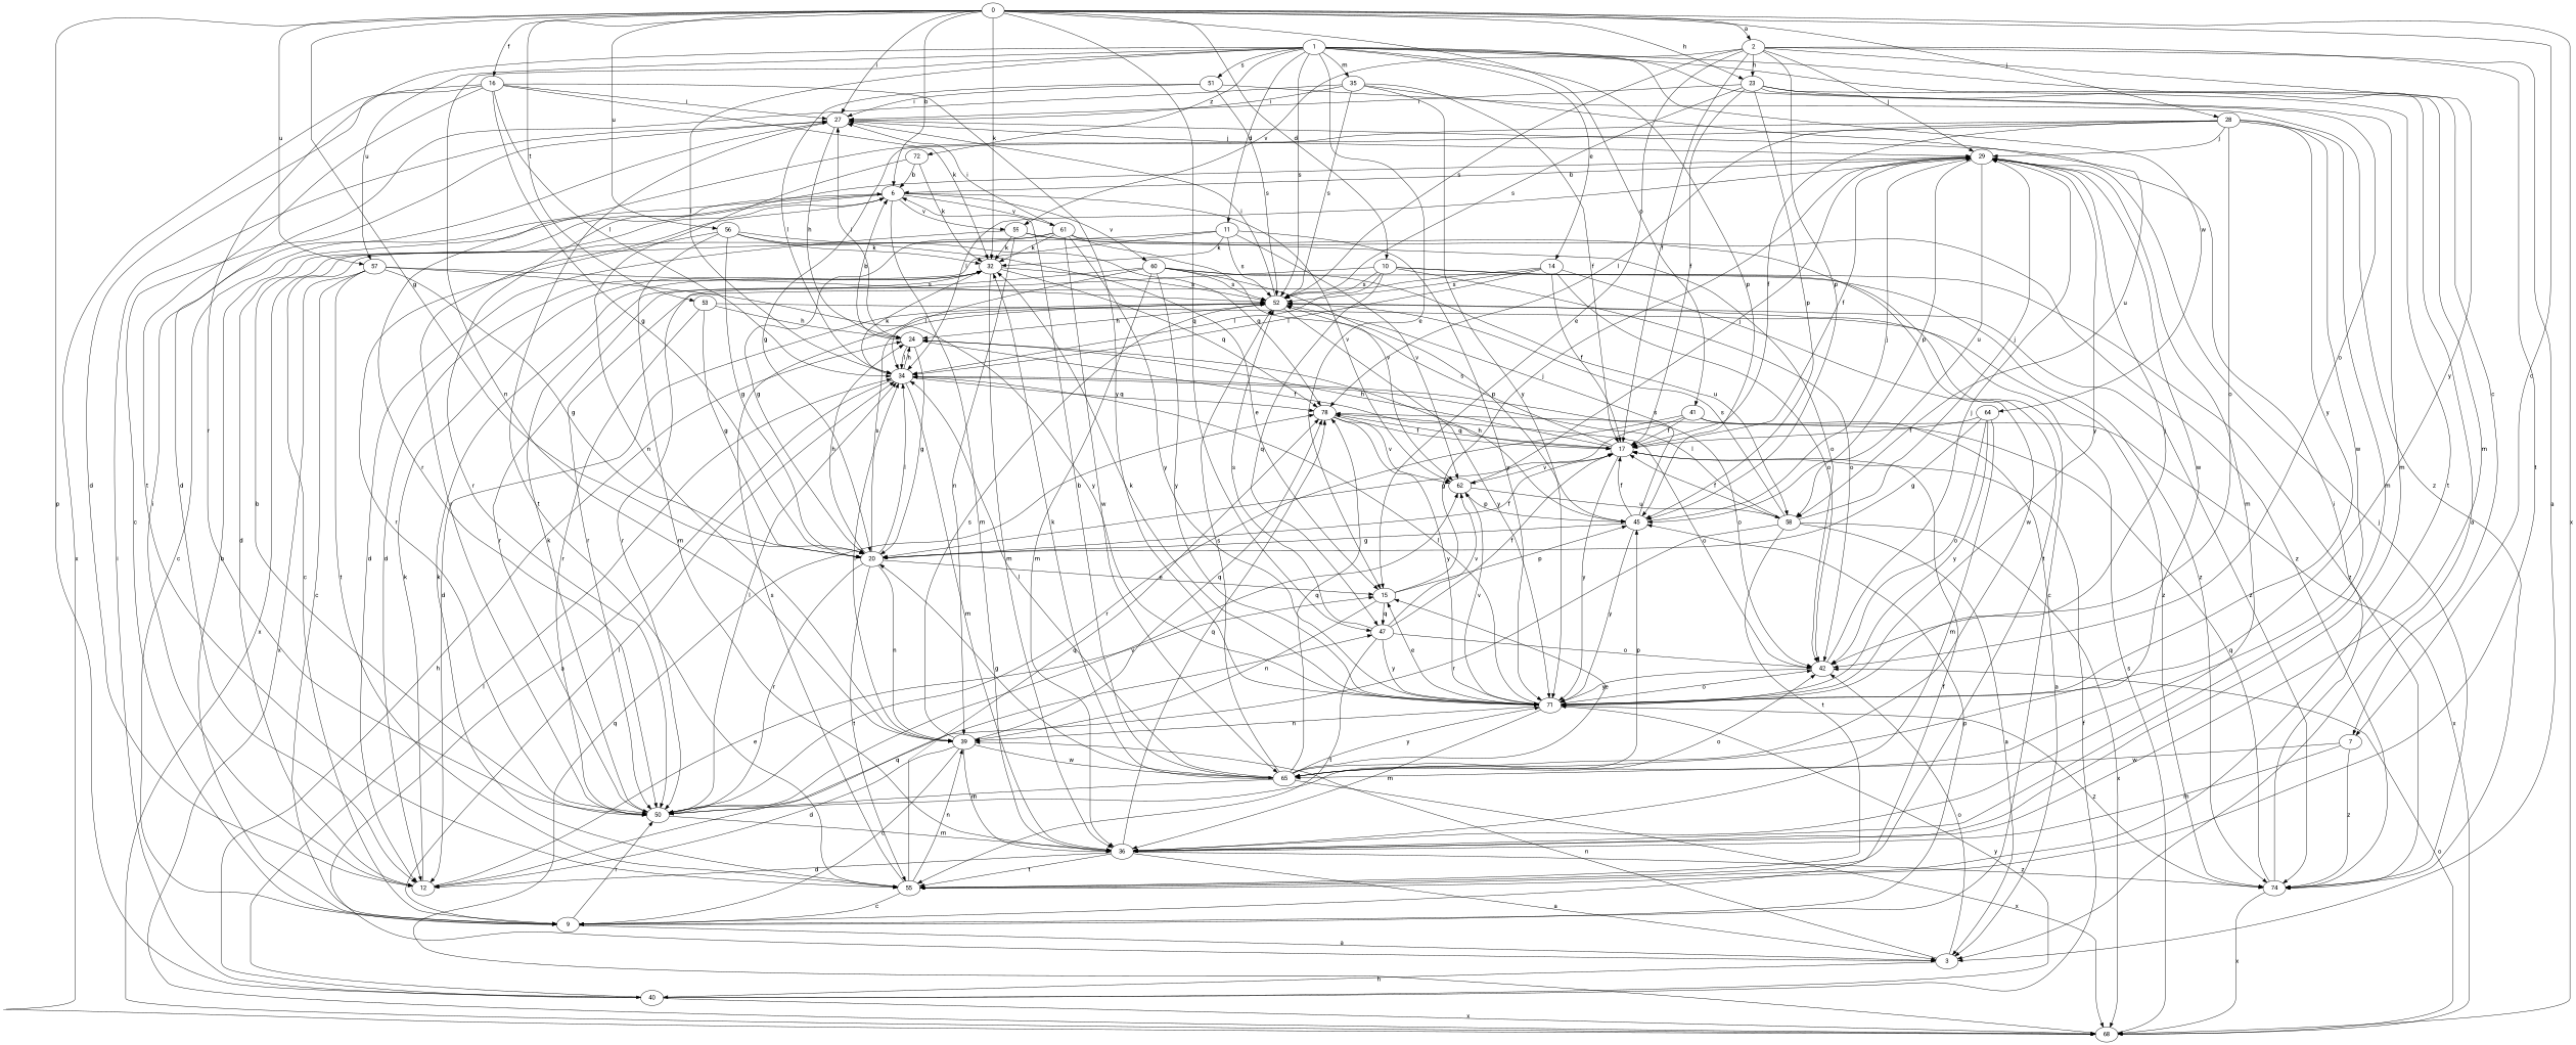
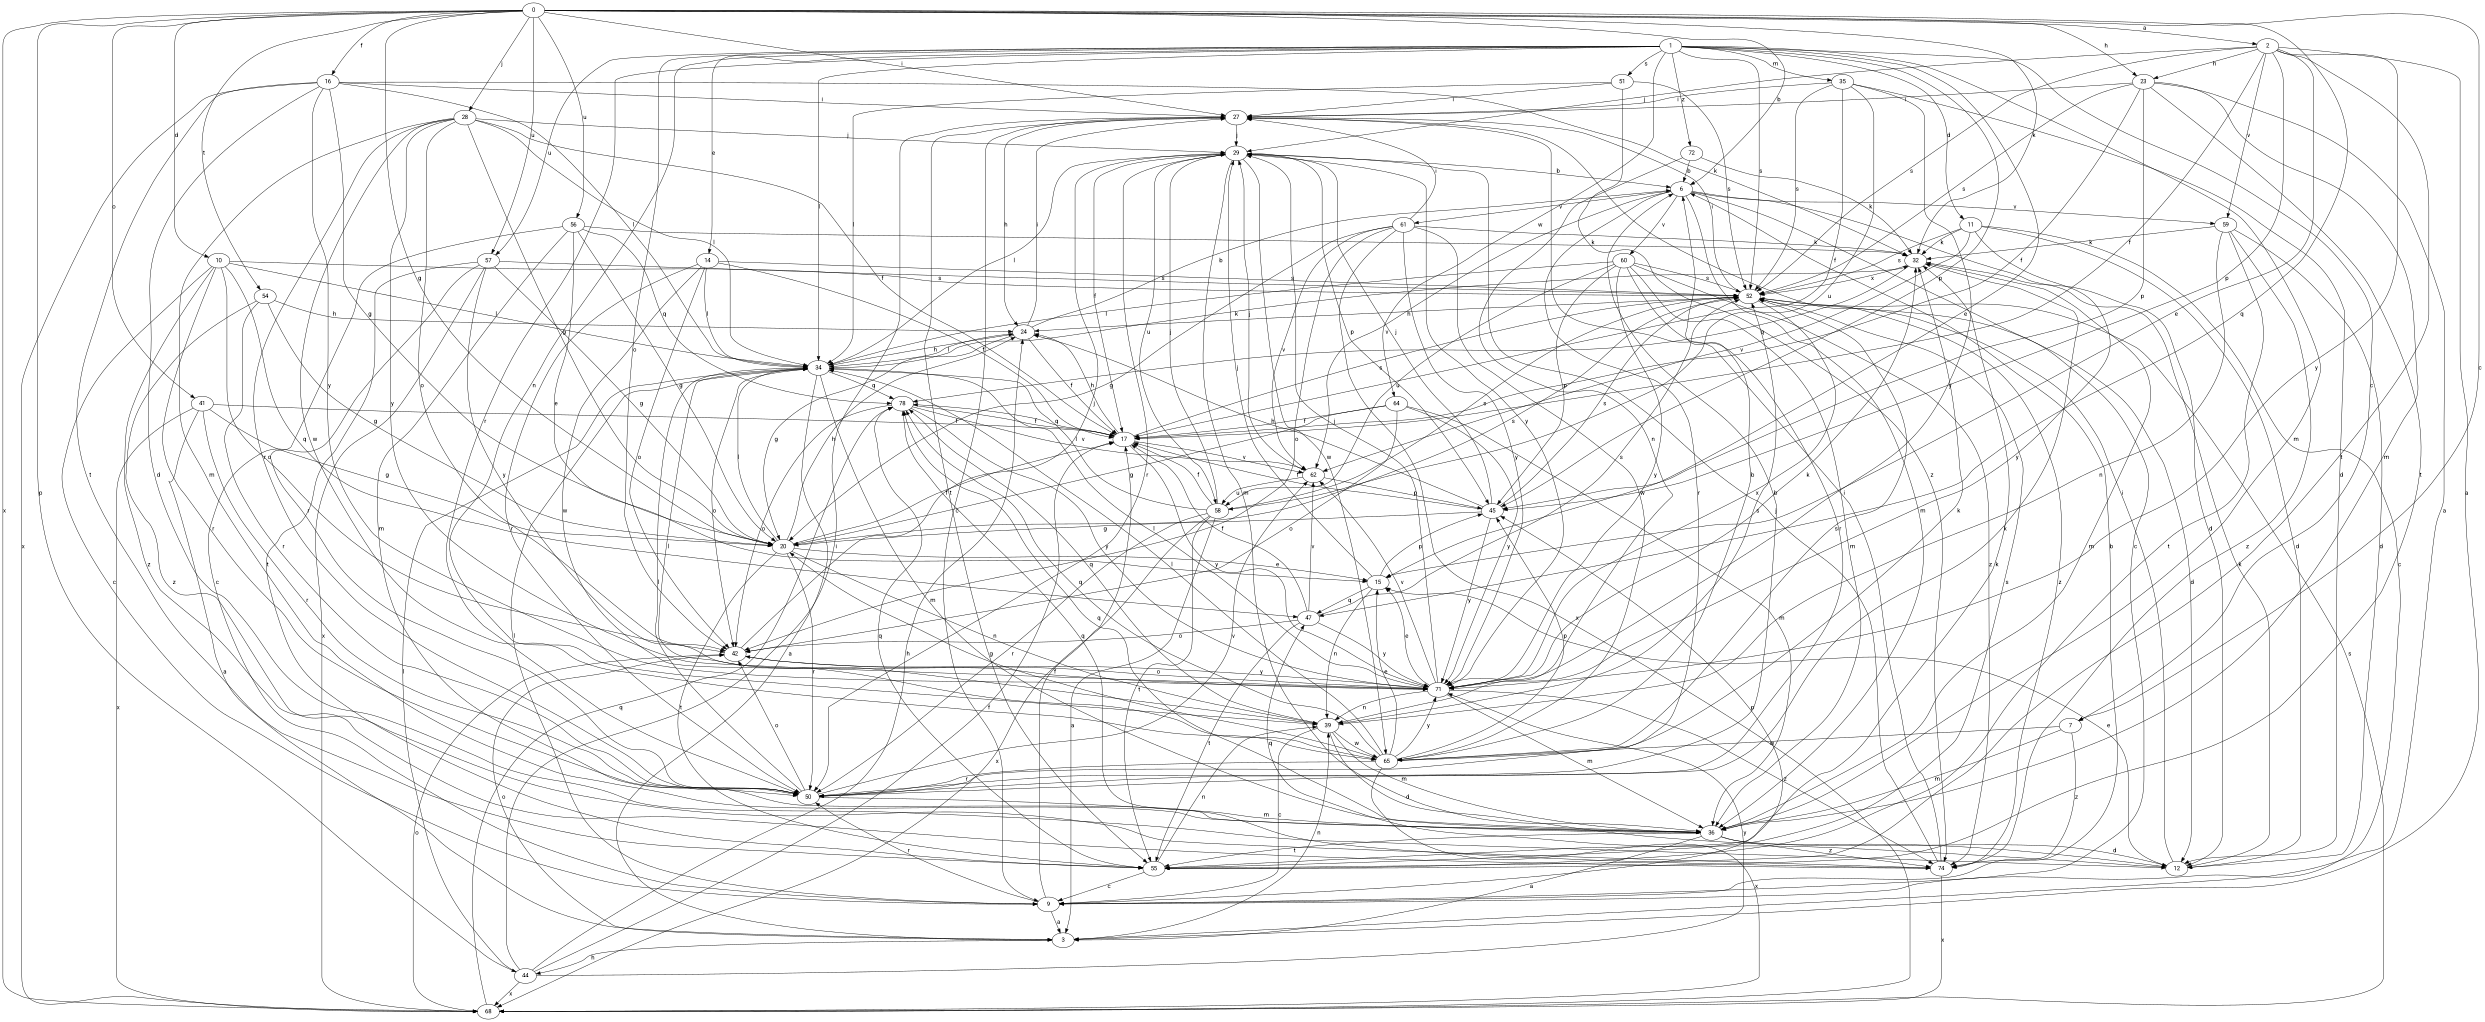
  strict digraph {
    fontname=Roboto
    node [fontname=Roboto]
    edge [fontname=Roboto]
    0
    2
    6
    7
    10
    16
    20
    23
    27
    28
    32
    41
-   44 [label=40]
+   44
    47
-   54 [label=53]
+   54
    56
    57
    68
    15
    45
    52
    3
    17
    29
    55
    59
    71
    36
    50
    9
    12
    60
    61
    62
    65
    74
    34
    42
    39
    24
    n41 [label=78]
    1
    11
    14
    35
    51
    64
    72
    58
    0 -> 2 [label=a]
    0 -> 6 [label=b]
    0 -> 7 [label=c]
    0 -> 10 [label=d]
    0 -> 16 [label=f]
    0 -> 20 [label=g]
    0 -> 23 [label=h]
    0 -> 27 [label=i]
    0 -> 28 [label=j]
    0 -> 32 [label=k]
    0 -> 41 [label=o]
    0 -> 44 [label=p]
    0 -> 47 [label=q]
    0 -> 54 [label=t]
    0 -> 56 [label=u]
    0 -> 57 [label=u]
    0 -> 68 [label=x]
    2 -> 23 [label=h]
    2 -> 15 [label=e]
    2 -> 45 [label=p]
    2 -> 52 [label=s]
    2 -> 3 [label=a]
    2 -> 17 [label=f]
    2 -> 29 [label=j]
    2 -> 55 [label=t]
    2 -> 59 [label=v]
    2 -> 71 [label=y]
    6 -> 59 [label=v]
    6 -> 36 [label=m]
    6 -> 50 [label=r]
    6 -> 9 [label=c]
    6 -> 12 [label=d]
    6 -> 60 [label=v]
    6 -> 61 [label=v]
    6 -> 62 [label=v]
    7 -> 36 [label=m]
    7 -> 65 [label=w]
    7 -> 74 [label=z]
    10 -> 47 [label=q]
    10 -> 52 [label=s]
    10 -> 50 [label=r]
    10 -> 9 [label=c]
    10 -> 74 [label=z]
    10 -> 34 [label=l]
    10 -> 42 [label=o]
    16 -> 20 [label=g]
    16 -> 27 [label=i]
    16 -> 32 [label=k]
    16 -> 68 [label=x]
    16 -> 55 [label=t]
    16 -> 71 [label=y]
    16 -> 12 [label=d]
    16 -> 34 [label=l]
    20 -> 15 [label=e]
    20 -> 52 [label=s]
    20 -> 17 [label=f]
    20 -> 55 [label=t]
    20 -> 50 [label=r]
    20 -> 34 [label=l]
    20 -> 39 [label=n]
    20 -> 24 [label=h]
    23 -> 27 [label=i]
    23 -> 45 [label=p]
    23 -> 52 [label=s]
    23 -> 3 [label=a]
    23 -> 17 [label=f]
    23 -> 55 [label=t]
    23 -> 36 [label=m]
    27 -> 29 [label=j]
    27 -> 55 [label=t]
    27 -> 9 [label=c]
    27 -> 24 [label=h]
    28 -> 20 [label=g]
    28 -> 17 [label=f]
    28 -> 29 [label=j]
    28 -> 71 [label=y]
    28 -> 36 [label=m]
    28 -> 50 [label=r]
    28 -> 65 [label=w]
-   28 -> n41 [label=l]
+   28 -> 34 [label=l]
    28 -> 42 [label=o]
-   32 -> 52 [label=s]
+   32 -> 52 [label=x]
    32 -> 36 [label=m]
    32 -> n41 [label=q]
    41 -> 20 [label=g]
    41 -> 68 [label=x]
    41 -> 3 [label=a]
    41 -> 17 [label=f]
    41 -> 50 [label=r]
    44 -> 27 [label=i]
    44 -> 68 [label=x]
    44 -> 17 [label=f]
    44 -> 71 [label=y]
    44 -> 34 [label=l]
    44 -> 24 [label=h]
    47 -> 52 [label=s]
    47 -> 17 [label=f]
    47 -> 55 [label=t]
    47 -> 71 [label=y]
    47 -> 62 [label=v]
    47 -> 42 [label=o]
    54 -> 20 [label=g]
    54 -> 50 [label=r]
    54 -> 74 [label=z]
    54 -> 24 [label=h]
    56 -> 20 [label=g]
    56 -> 32 [label=k]
    56 -> 15 [label=e]
    56 -> 36 [label=m]
    56 -> 50 [label=r]
    56 -> n41 [label=q]
    57 -> 20 [label=g]
    57 -> 68 [label=x]
    57 -> 52 [label=s]
    57 -> 55 [label=t]
    57 -> 71 [label=y]
    57 -> 9 [label=c]
    68 -> 52 [label=s]
    68 -> 42 [label=o]
    68 -> n41 [label=q]
    15 -> 47 [label=q]
    15 -> 45 [label=p]
    15 -> 29 [label=j]
    15 -> 39 [label=n]
    45 -> 20 [label=g]
    45 -> 52 [label=s]
    45 -> 17 [label=f]
    45 -> 29 [label=j]
    45 -> 71 [label=y]
    45 -> 24 [label=h]
    52 -> 27 [label=i]
-   52 -> 71 [label=y]
+   52 -> 71 [label=x]
    52 -> 12 [label=d]
    52 -> 74 [label=z]
    52 -> 24 [label=h]
    3 -> 44 [label=h]
    3 -> 42 [label=o]
    3 -> 39 [label=n]
    17 -> 52 [label=s]
    17 -> 71 [label=y]
    17 -> 62 [label=v]
    17 -> 24 [label=h]
    17 -> n41 [label=q]
    29 -> 6 [label=b]
    29 -> 45 [label=p]
    29 -> 17 [label=f]
    29 -> 71 [label=y]
    29 -> 36 [label=m]
    29 -> 50 [label=r]
    29 -> 65 [label=w]
    29 -> 34 [label=l]
    29 -> 58 [label=u]
    55 -> 32 [label=k]
    55 -> 52 [label=s]
    55 -> 9 [label=c]
    55 -> 39 [label=n]
    55 -> n41 [label=q]
    59 -> 32 [label=k]
    59 -> 55 [label=t]
    59 -> 12 [label=d]
    59 -> 74 [label=z]
    59 -> 39 [label=n]
    71 -> 32 [label=k]
    71 -> 15 [label=e]
    71 -> 29 [label=j]
    71 -> 36 [label=m]
    71 -> 62 [label=v]
    71 -> 74 [label=z]
    71 -> 34 [label=l]
    71 -> 42 [label=o]
    71 -> 39 [label=n]
    36 -> 3 [label=a]
    36 -> 55 [label=t]
    36 -> 12 [label=d]
    36 -> 74 [label=z]
    36 -> n41 [label=q]
    50 -> 6 [label=b]
    50 -> 32 [label=k]
    50 -> 36 [label=m]
    50 -> 62 [label=v]
    50 -> 34 [label=l]
    50 -> 42 [label=o]
    9 -> 6 [label=b]
    9 -> 45 [label=p]
    9 -> 3 [label=a]
    9 -> 17 [label=f]
    9 -> 50 [label=r]
    9 -> 34 [label=l]
    12 -> 27 [label=i]
    12 -> 32 [label=k]
    12 -> 47 [label=q]
    12 -> 15 [label=e]
    60 -> 45 [label=p]
    60 -> 52 [label=s]
    60 -> 71 [label=y]
    60 -> 36 [label=m]
    60 -> 50 [label=r]
    60 -> 74 [label=z]
    60 -> 34 [label=l]
    60 -> 58 [label=u]
    61 -> 20 [label=g]
    61 -> 27 [label=i]
    61 -> 32 [label=k]
    61 -> 68 [label=x]
    61 -> 71 [label=y]
    61 -> 62 [label=v]
    61 -> 65 [label=w]
    61 -> 42 [label=o]
    62 -> 45 [label=p]
    62 -> 29 [label=j]
    62 -> 58 [label=u]
    65 -> 6 [label=b]
    65 -> 20 [label=g]
    65 -> 32 [label=k]
    65 -> 68 [label=x]
    65 -> 15 [label=e]
    65 -> 45 [label=p]
    65 -> 52 [label=s]
    65 -> 71 [label=y]
    65 -> 50 [label=r]
    65 -> 34 [label=l]
    65 -> n41 [label=q]
    74 -> 27 [label=i]
    74 -> 68 [label=x]
    74 -> 29 [label=j]
    74 -> n41 [label=q]
    34 -> 32 [label=k]
    34 -> 3 [label=a]
    34 -> 36 [label=m]
    34 -> 42 [label=o]
    34 -> 24 [label=h]
    34 -> n41 [label=q]
    42 -> 29 [label=j]
    42 -> 71 [label=y]
    39 -> 52 [label=s]
    39 -> 36 [label=m]
    39 -> 9 [label=c]
    39 -> 12 [label=d]
    39 -> 65 [label=w]
    39 -> 34 [label=l]
    39 -> n41 [label=q]
    24 -> 6 [label=b]
    24 -> 20 [label=g]
    24 -> 27 [label=i]
    24 -> 17 [label=f]
    24 -> 34 [label=l]
    n41 -> 17 [label=f]
    n41 -> 71 [label=y]
    n41 -> 62 [label=v]
    n41 -> 42 [label=o]
    1 -> 7 [label=c]
    1 -> 57 [label=u]
    1 -> 15 [label=e]
    1 -> 45 [label=p]
    1 -> 52 [label=s]
    1 -> 36 [label=m]
    1 -> 50 [label=r]
    1 -> 34 [label=l]
    1 -> 42 [label=o]
    1 -> 39 [label=n]
    1 -> 11 [label=d]
    1 -> 14 [label=e]
    1 -> 35 [label=m]
    1 -> 51 [label=s]
    1 -> 64 [label=w]
    1 -> 72 [label=z]
    11 -> 32 [label=k]
    11 -> 52 [label=s]
    11 -> 71 [label=y]
    11 -> 9 [label=c]
    11 -> 12 [label=d]
    11 -> 62 [label=v]
    14 -> 52 [label=s]
    14 -> 17 [label=f]
    14 -> 50 [label=r]
    14 -> 65 [label=w]
    14 -> 34 [label=l]
    14 -> 42 [label=o]
    35 -> 27 [label=i]
    35 -> 52 [label=s]
    35 -> 17 [label=f]
    35 -> 71 [label=y]
    35 -> 12 [label=d]
    35 -> 58 [label=u]
    51 -> 27 [label=i]
    51 -> 52 [label=s]
    51 -> 74 [label=z]
    51 -> 34 [label=l]
    64 -> 20 [label=g]
    64 -> 17 [label=f]
    64 -> 71 [label=y]
    64 -> 36 [label=m]
    64 -> 42 [label=o]
    72 -> 6 [label=b]
    72 -> 32 [label=k]
    72 -> 39 [label=n]
    58 -> 68 [label=x]
    58 -> 52 [label=s]
    58 -> 3 [label=a]
    58 -> 17 [label=f]
    58 -> 29 [label=j]
    58 -> 55 [label=t]
    58 -> 50 [label=r]
    58 -> 34 [label=l]
  }
